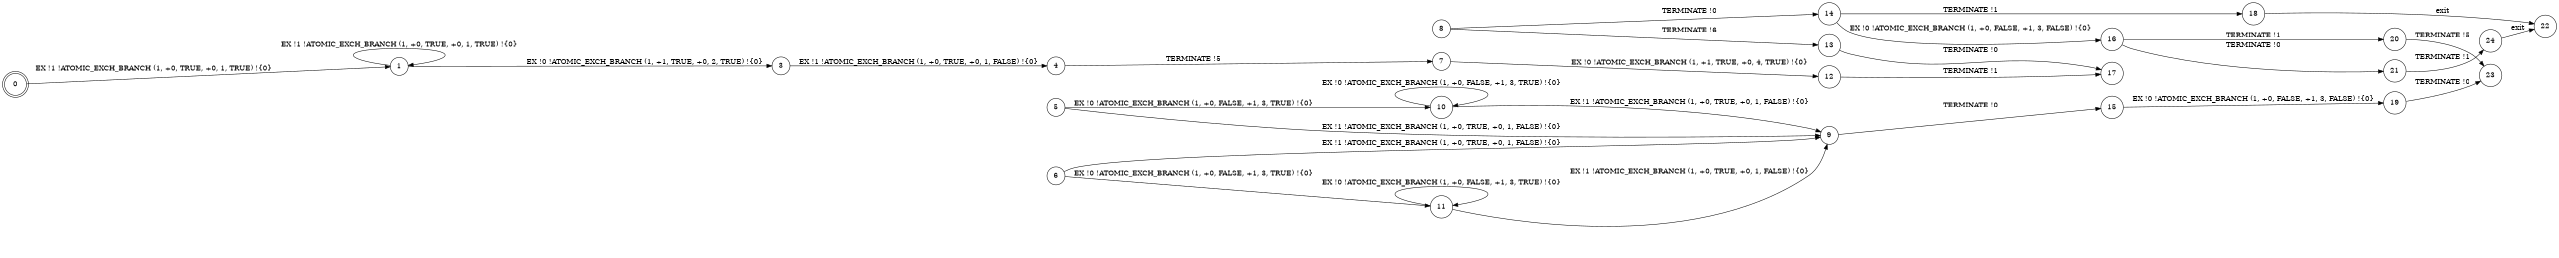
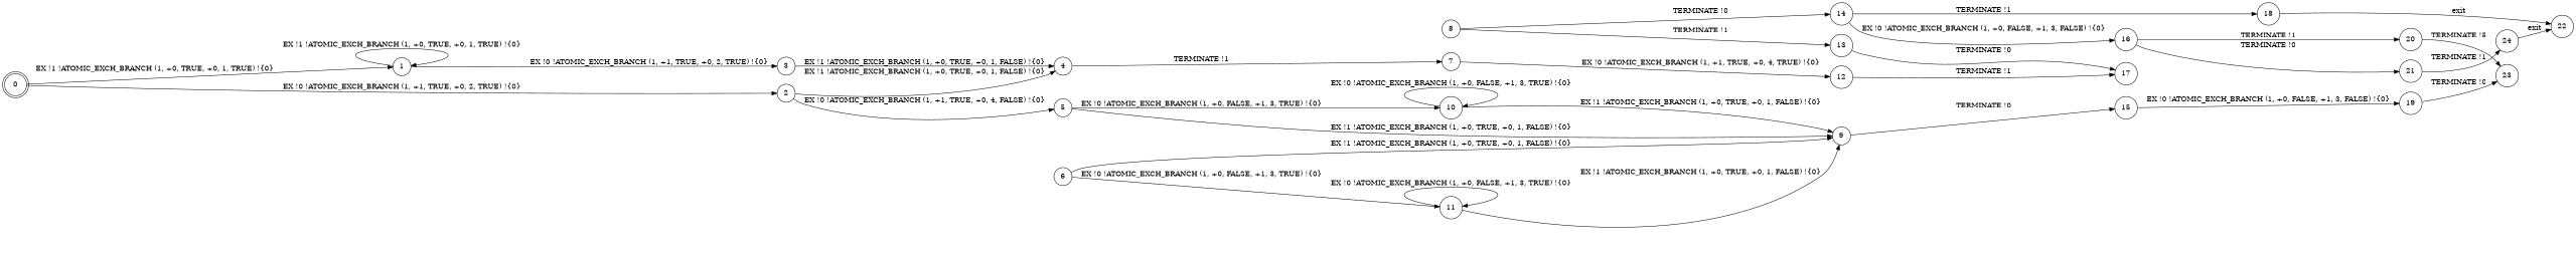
  digraph {
    rankdir=LR
    node [shape=circle]
    0 [peripheries=2]
    1
+   2
    3
    4
    5
    7
    9
    10
    6
    11
    12
    8
    13
    14
    15
    17
    16
    18
    19
    20
    21
    22
    23
    24
    0 -> 1 [label="EX !1 !ATOMIC_EXCH_BRANCH (1, +0, TRUE, +0, 1, TRUE) !{0}"]
+   0 -> 2 [label="EX !0 !ATOMIC_EXCH_BRANCH (1, +1, TRUE, +0, 2, TRUE) !{0}"]
    1 -> 1 [label="EX !1 !ATOMIC_EXCH_BRANCH (1, +0, TRUE, +0, 1, TRUE) !{0}"]
    1 -> 3 [label="EX !0 !ATOMIC_EXCH_BRANCH (1, +1, TRUE, +0, 2, TRUE) !{0}"]
+   2 -> 4 [label="EX !1 !ATOMIC_EXCH_BRANCH (1, +0, TRUE, +0, 1, FALSE) !{0}"]
+   2 -> 5 [label="EX !0 !ATOMIC_EXCH_BRANCH (1, +1, TRUE, +0, 4, FALSE) !{0}"]
    3 -> 4 [label="EX !1 !ATOMIC_EXCH_BRANCH (1, +0, TRUE, +0, 1, FALSE) !{0}"]
-   4 -> 7 [label="TERMINATE !5"]
+   4 -> 7 [label="TERMINATE !1"]
    5 -> 9 [label="EX !1 !ATOMIC_EXCH_BRANCH (1, +0, TRUE, +0, 1, FALSE) !{0}"]
    5 -> 10 [label="EX !0 !ATOMIC_EXCH_BRANCH (1, +0, FALSE, +1, 3, TRUE) !{0}"]
    7 -> 12 [label="EX !0 !ATOMIC_EXCH_BRANCH (1, +1, TRUE, +0, 4, TRUE) !{0}"]
    9 -> 15 [label="TERMINATE !0"]
    10 -> 9 [label="EX !1 !ATOMIC_EXCH_BRANCH (1, +0, TRUE, +0, 1, FALSE) !{0}"]
    10 -> 10 [label="EX !0 !ATOMIC_EXCH_BRANCH (1, +0, FALSE, +1, 3, TRUE) !{0}"]
    6 -> 9 [label="EX !1 !ATOMIC_EXCH_BRANCH (1, +0, TRUE, +0, 1, FALSE) !{0}"]
    6 -> 11 [label="EX !0 !ATOMIC_EXCH_BRANCH (1, +0, FALSE, +1, 3, TRUE) !{0}"]
    11 -> 9 [label="EX !1 !ATOMIC_EXCH_BRANCH (1, +0, TRUE, +0, 1, FALSE) !{0}"]
    11 -> 11 [label="EX !0 !ATOMIC_EXCH_BRANCH (1, +0, FALSE, +1, 3, TRUE) !{0}"]
    12 -> 17 [label="TERMINATE !1"]
-   8 -> 13 [label="TERMINATE !6"]
+   8 -> 13 [label="TERMINATE !1"]
    8 -> 14 [label="TERMINATE !0"]
    13 -> 17 [label="TERMINATE !0"]
    14 -> 16 [label="EX !0 !ATOMIC_EXCH_BRANCH (1, +0, FALSE, +1, 3, FALSE) !{0}"]
    14 -> 18 [label="TERMINATE !1"]
    15 -> 19 [label="EX !0 !ATOMIC_EXCH_BRANCH (1, +0, FALSE, +1, 3, FALSE) !{0}"]
    16 -> 20 [label="TERMINATE !1"]
    16 -> 21 [label="TERMINATE !0"]
    18 -> 22 [label=exit]
    19 -> 23 [label="TERMINATE !0"]
    20 -> 23 [label="TERMINATE !5"]
    21 -> 24 [label="TERMINATE !1"]
    24 -> 22 [label=exit]
  }
